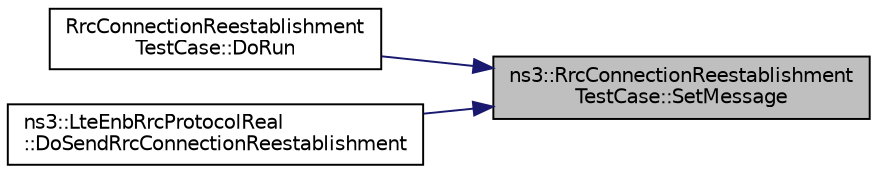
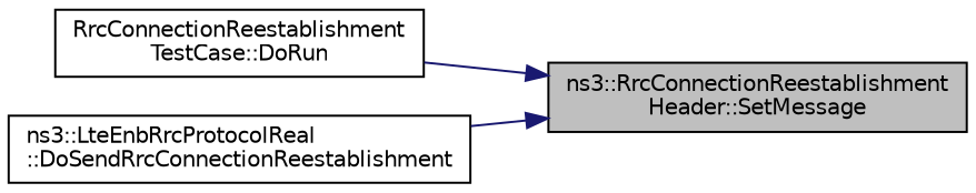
  digraph {
    rankdir=RL
    node [color=black fillcolor=white fontname=Helvetica fontsize=10 shape=record style=filled]
    edge [color=midnightblue dir=back fontname=Helvetica fontsize=10 labelfontname=Helvetica labelfontsize=10 style=solid]
-   n1 [fillcolor=grey75 fontcolor=black height=0.2 label="ns3::RrcConnectionReestablishment\lTestCase::SetMessage" width=0.4]
+   n1 [fillcolor=grey75 fontcolor=black height=0.2 label="ns3::RrcConnectionReestablishment\lHeader::SetMessage" width=0.4]
    n2 [height=0.2 label="RrcConnectionReestablishment\lTestCase::DoRun" width=0.4]
    n3 [height=0.2 label="ns3::LteEnbRrcProtocolReal\l::DoSendRrcConnectionReestablishment" width=0.4]
    n1 -> n2
    n1 -> n3
  }
